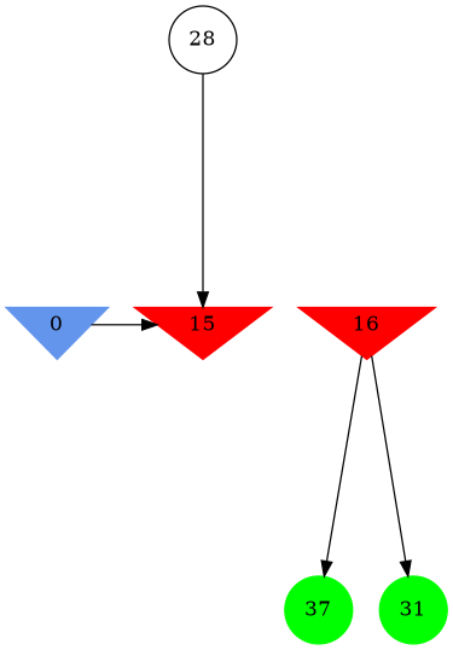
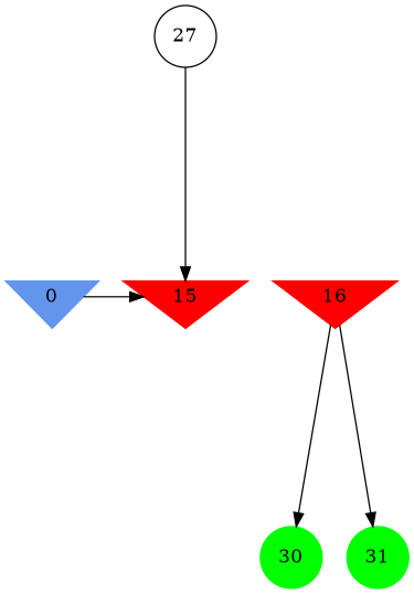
  digraph {
    ranksep=2.0
    node [color=red shape=invtriangle style=filled]
    n1 [color=cornflowerblue label=0]
    15
    16
-   28 [color=black shape=circle style=""]
-   30 [color=green shape=circle label=37]
+   28 [color=black shape=circle label=27 style=""]
+   30 [color=green shape=circle]
    31 [color=green shape=circle]
    subgraph sub_1 {
      rank=same
      n1
      15
      16
    }
    subgraph sub_2 {
      rank=same
      28
    }
    subgraph sub_3 {
      rank=same
      30
      31
    }
    n1 -> 15
    16 -> 30
    16 -> 31
    28 -> 15
  }
